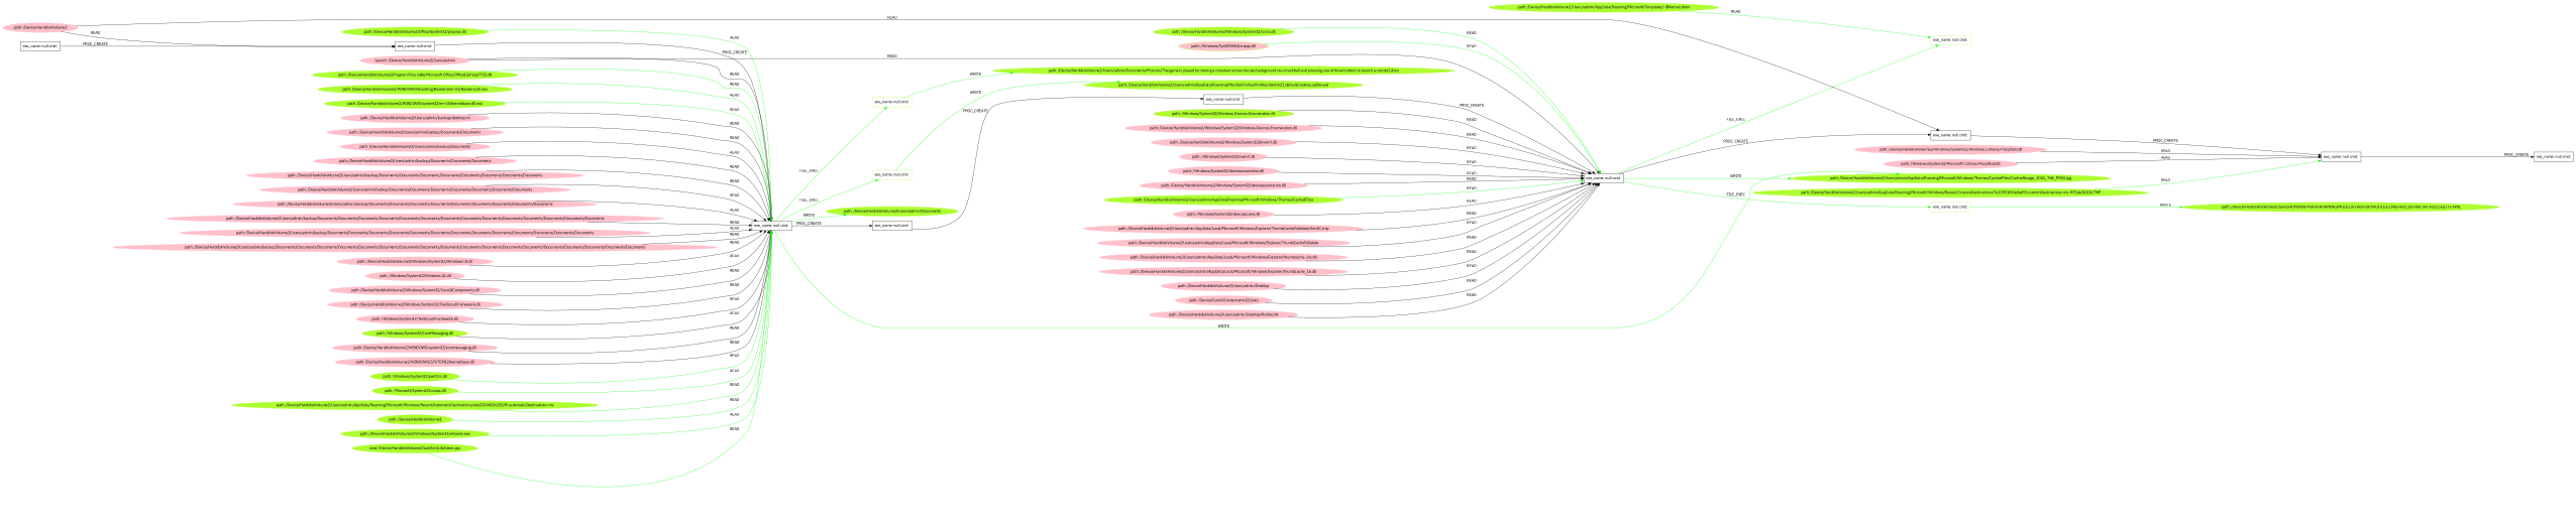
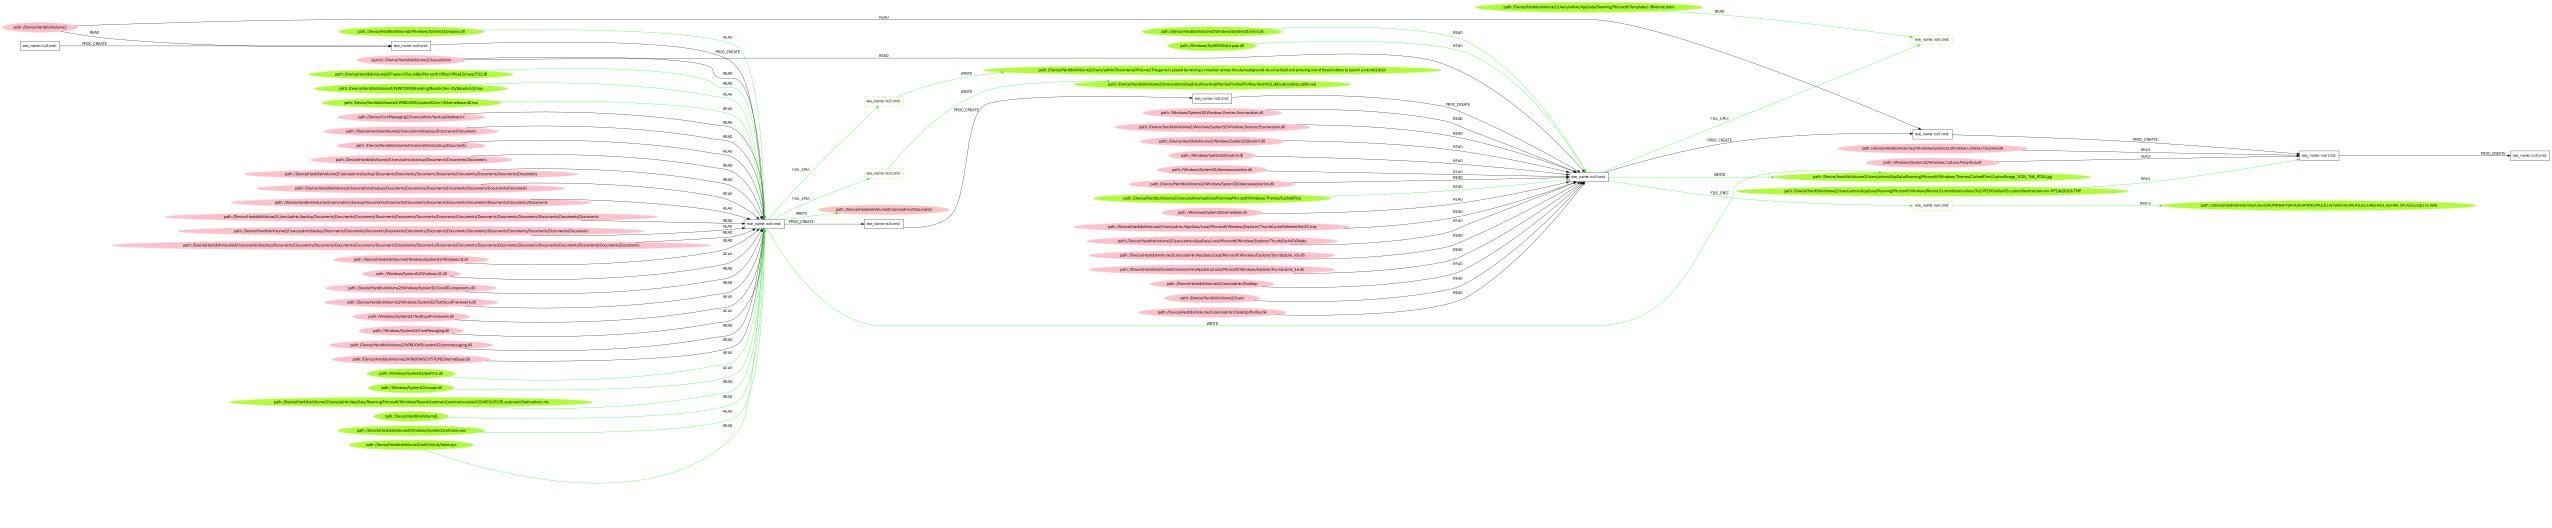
  digraph {
    fontname="IBM Plex Sans"
    rankdir=LR
    node [color=pink fontname="IBM Plex Sans" shape=oval style=filled]
    edge [color=black fontname="IBM Plex Sans"]
    n1 [color=black label="exe_name: null cmd: " shape=box style=solid]
    n2 [color=greenyellow label="exe_name: null cmd: " shape=box style=solid]
    n3 [color=greenyellow label="exe_name: null cmd: " shape=box style=solid]
    n4 [color=greenyellow label="path: /Device/HarddiskVolume2/Users/admin/AppData/Roaming/Microsoft/Windows/Themes/CachedFiles/CachedImage_1024_768_POS4.jpg"]
    n5 [color=black label="exe_name: null cmd: " shape=box style=solid]
-   n6 [color=greenyellow label="path: /Device/HarddiskVolume2/Users/admin/Documents"]
+   n6 [color=greenyellow label="path: /Device/HarddiskVolume2/Users/admin/Documents" fillcolor=pink]
    n7 [color=greenyellow label="path: /Device/HarddiskVolume2/Users/admin/Documents/Pictures/The game is played by moving a crosshair across the sky background via a trackball and pressing one of three buttons to launch a counte1.docx"]
    n8 [color=greenyellow label="path: /Device/HarddiskVolume2/Users/admin/AppData/Roaming/Mozilla/Firefox/Profiles/lxkehh21.default/cookies.sqlite-wal"]
    n9 [color=black label="exe_name: null cmd: " shape=box style=solid]
    n10 [color=black label="exe_name: null cmd: " shape=box style=solid]
    n11 [color=greenyellow label="exe_name: null cmd: " shape=box style=solid]
    n12 [color=greenyellow label="exe_name: null cmd: " shape=box style=solid]
    n13 [color=black label="exe_name: null cmd: " shape=box style=solid]
    n14 [color=greenyellow label="path: /Device/HarddiskVolume2/USERS/ADMIN/APPDATA/ROAMING/MOZILLA/FIREFOX/PROFILES/LXKEHH21.DEFAULT/PLACES.SQLITE-WAL"]
    n15 [color=black label="exe_name: null cmd: " shape=box style=solid]
    n16 [color=greenyellow label="path: /Device/HarddiskVolume2/WINDOWS/Branding/Basebrd/en-US/Basebrd.dll.mui"]
    n17 [color=greenyellow label="path: /Device/HarddiskVolume2/WINDOWS/system32/en-US/kernelbase.dll.mui"]
    n18 [color=black label="exe_name: null cmd: " shape=box style=solid]
    n19 [color=black label="exe_name: null cmd: " shape=box style=solid]
    n20 [label="path: /Device/HarddiskVolume2"]
    n21 [label="launch: /Device/HarddiskVolume2/Users/admin"]
-   n22 [label="path: /Device/HarddiskVolume2/Users/admin/backup/desktop.ini"]
+   n22 [label="path: /Device/CoreMessaging2/Users/admin/backup/desktop.ini"]
    n23 [label="path: /Device/HarddiskVolume2/Users/admin/backup/Documents/Documents"]
    n24 [label="path: /Device/HarddiskVolume2/Users/admin/backup/Documents"]
    n25 [label="path: /Device/HarddiskVolume2/Users/admin/backup/Documents/Documents/Documents"]
    n26 [label="path: /Device/HarddiskVolume2/Users/admin/backup/Documents/Documents/Documents/Documents/Documents/Documents/Documents/Documents"]
    n27 [label="path: /Device/HarddiskVolume2/Users/admin/backup/Documents/Documents/Documents/Documents/Documents/Documents/Documents"]
    n28 [label="path: /Device/HarddiskVolume2/Users/admin/backup/Documents/Documents/Documents/Documents/Documents/Documents/Documents/Documents/Documents"]
    n29 [label="path: /Device/HarddiskVolume2/Users/admin/backup/Documents/Documents/Documents/Documents/Documents/Documents/Documents/Documents/Documents/Documents/Documents/Documents/Documents/Documents"]
    n30 [label="path: /Device/HarddiskVolume2/Users/admin/backup/Documents/Documents/Documents/Documents/Documents/Documents/Documents/Documents/Documents/Documents/Documents/Documents/Documents"]
    n31 [label="path: /Device/HarddiskVolume2/Users/admin/backup/Documents/Documents/Documents/Documents/Documents/Documents/Documents/Documents/Documents/Documents/Documents/Documents/Documents/Documents/Documents/Documents/Documents/Documents"]
    n32 [label="path: /Device/HarddiskVolume2/Windows/System32/Windows.UI.dll"]
    n33 [label="path: /Windows/System32/Windows.UI.dll"]
    n34 [label="path: /Device/HarddiskVolume2/Windows/System32/CoreUIComponents.dll"]
    n35 [label="path: /Device/HarddiskVolume2/Windows/System32/TextInputFramework.dll"]
    n36 [label="path: /Windows/System32/TextInputFramework.dll"]
-   n37 [label="path: /Windows/System32/CoreMessaging.dll" fillcolor=greenyellow]
+   n37 [label="path: /Windows/System32/CoreMessaging.dll"]
    n38 [label="path: /Device/HarddiskVolume2/WINDOWS/system32/coremessaging.dll"]
    n39 [label="path: /Device/HarddiskVolume2/WINDOWS/SYSTEM32/kernelbase.dll"]
-   n40 [label="path: /Windows/System32/Windows.Devices.Enumeration.dll" fillcolor=greenyellow]
+   n40 [label="path: /Windows/System32/Windows.Devices.Enumeration.dll"]
    n41 [label="path: /Device/HarddiskVolume2/Windows/System32/Windows.Devices.Enumeration.dll"]
    n42 [label="path: /Device/HarddiskVolume2/Windows/System32/biwinrt.dll"]
    n43 [label="path: /Windows/System32/biwinrt.dll"]
    n44 [label="path: /Windows/System32/deviceassociation.dll"]
    n45 [label="path: /Device/HarddiskVolume2/Windows/System32/deviceassociation.dll"]
    n46 [color=greenyellow label="path: /Device/HarddiskVolume2/Users/admin/AppData/Roaming/Microsoft/Windows/Themes/CachedFiles"]
-   n47 [label="path: /Windows/System32/deviceaccess.dll"]
+   n47 [label="path: /Windows/System32/kernelbase.dll"]
    n48 [color=greenyellow label="path: /Windows/System32/perfctrs.dll"]
    n49 [label="path: /Device/HarddiskVolume2/Users/admin/AppData/Local/Microsoft/Windows/Explorer/ThumbCacheToDelete/thm3C.tmp"]
    n50 [label="path: /Device/HarddiskVolume2/Users/admin/AppData/Local/Microsoft/Windows/Explorer/ThumbCacheToDelete"]
    n51 [label="path: /Device/HarddiskVolume2/Users/admin/AppData/Local/Microsoft/Windows/Explorer/thumbcache_idx.db"]
    n52 [label="path: /Device/HarddiskVolume2/Users/admin/AppData/Local/Microsoft/Windows/Explorer/thumbcache_16.db"]
    n53 [label="path: /Device/HarddiskVolume2/Users/admin/Desktop"]
-   n54 [label="path: /Device/CoreUIComponents2/Users"]
+   n54 [label="path: /Device/HarddiskVolume2/Users"]
    n55 [label="path: /Device/HarddiskVolume2/Users/admin/Desktop/firefox.lnk"]
-   n56 [color=greenyellow label="path: /Microsoft/System32/cscapi.dll"]
+   n56 [color=greenyellow label="path: /Windows/System32/cscapi.dll"]
    n57 [color=greenyellow label="path: /Device/HarddiskVolume2/Windows/System32/srvcli.dll"]
    n58 [color=greenyellow label="path: /Device/HarddiskVolume2/Users/admin/AppData/Roaming/Microsoft/Windows/Recent/AutomaticDestinations/a4a5324453625195.automaticDestinations-ms"]
    n59 [color=black label="exe_name: null cmd: " shape=box style=solid]
    n60 [label="path: /Device/HarddiskVolume2/Windows/System32/Windows.Cortana.ProxyStub.dll"]
-   n61 [label="path: /Windows/System32/Microsoft.Cortana.ProxyStub.dll"]
-   n62 [color=greenyellow label="path: /Windows/SysWOW64/srpapi.dll" fillcolor=pink]
+   n61 [label="path: /Windows/System32/Windows.Cortana.ProxyStub.dll"]
+   n62 [color=greenyellow label="path: /Windows/SysWOW64/srpapi.dll"]
    n63 [color=greenyellow label="path: /Device/HarddiskVolume1"]
    n64 [color=greenyellow label="path: /Device/HarddiskVolume2/Windows/System32/whoami.exe"]
    n65 [color=greenyellow label="path: /Device/HarddiskVolume2/Users/admin/AppData/Roaming/Microsoft/Windows/Recent/CustomDestinations/7e10931f60e0ad93.customDestinations-ms~RF1de2b106.TMP"]
-   n66 [color=greenyellow label="cmd: /Device/HarddiskVolume2/salt/bin/Lib/token.pyc"]
+   n66 [color=greenyellow label="path: /Device/HarddiskVolume2/salt/bin/Lib/token.pyc"]
    n67 [color=greenyellow label="path: /Device/HarddiskVolume2/Users/admin/AppData/Roaming/Microsoft/Templates/~$Normal.dotm"]
-   n68 [color=greenyellow label="path: /Device/HarddiskVolume2/Office/System32/propsys.dll"]
+   n68 [color=greenyellow label="path: /Device/HarddiskVolume2/Windows/System32/propsys.dll"]
    n69 [color=greenyellow label="path: /Device/HarddiskVolume2/Program Files (x86)/Microsoft Office/Office15/mssp??32.dll"]
    n1 -> n2 [color=green label=FILE_EXEC]
    n1 -> n3 [color=green label=FILE_EXEC]
    n1 -> n4 [color=green label=WRITE]
    n1 -> n5 [label=PROC_CREATE]
    n1 -> n6 [color=green label=WRITE]
    n2 -> n7 [color=green label=WRITE]
    n3 -> n8 [color=green label=WRITE]
    n5 -> n9 [label=PROC_CREATE]
    n9 -> n10 [label=PROC_CREATE]
    n10 -> n4 [color=green label=WRITE]
    n10 -> n11 [color=green label=FILE_EXEC]
    n10 -> n12 [color=green label=FILE_EXEC]
    n10 -> n13 [label=PROC_CREATE]
    n12 -> n14 [color=green label=WRITE]
    n13 -> n15 [label=PROC_CREATE]
    n15 -> n59 [label=PROC_CREATE]
    n16 -> n1 [color=green label=READ]
    n17 -> n1 [color=green label=READ]
    n18 -> n19 [label=PROC_CREATE]
    n19 -> n1 [label=PROC_CREATE]
    n20 -> n13 [label=READ]
    n20 -> n19 [label=READ]
    n21 -> n1 [label=READ]
    n21 -> n10 [label=READ]
    n22 -> n1 [label=READ]
    n23 -> n1 [label=READ]
    n24 -> n1 [label=READ]
    n25 -> n1 [label=READ]
    n26 -> n1 [label=READ]
    n27 -> n1 [label=READ]
    n28 -> n1 [label=READ]
    n29 -> n1 [label=READ]
    n30 -> n1 [label=READ]
    n31 -> n1 [label=READ]
    n32 -> n1 [label=READ]
    n33 -> n1 [label=READ]
    n34 -> n1 [label=READ]
    n35 -> n1 [label=READ]
    n36 -> n1 [label=READ]
    n37 -> n1 [label=READ]
    n38 -> n1 [label=READ]
    n39 -> n1 [label=READ]
    n40 -> n10 [label=READ]
    n41 -> n10 [label=READ]
    n42 -> n10 [label=READ]
    n43 -> n10 [label=READ]
    n44 -> n10 [label=READ]
    n45 -> n10 [label=READ]
    n46 -> n10 [color=green label=READ]
    n47 -> n10 [label=READ]
    n48 -> n1 [color=green label=READ]
    n49 -> n10 [label=READ]
    n50 -> n10 [label=READ]
    n51 -> n10 [label=READ]
    n52 -> n10 [label=READ]
    n53 -> n10 [label=READ]
    n54 -> n10 [label=READ]
    n55 -> n10 [label=READ]
    n56 -> n1 [color=green label=READ]
    n57 -> n10 [color=green label=READ]
    n58 -> n1 [color=green label=READ]
    n60 -> n15 [label=READ]
    n61 -> n15 [label=READ]
    n62 -> n10 [color=green label=READ]
    n63 -> n1 [color=green label=READ]
    n64 -> n1 [color=green label=READ]
    n65 -> n15 [color=green label=READ]
    n66 -> n1 [color=green label=READ]
    n67 -> n11 [color=green label=READ]
    n68 -> n1 [color=green label=READ]
    n69 -> n1 [color=green label=READ]
  }
